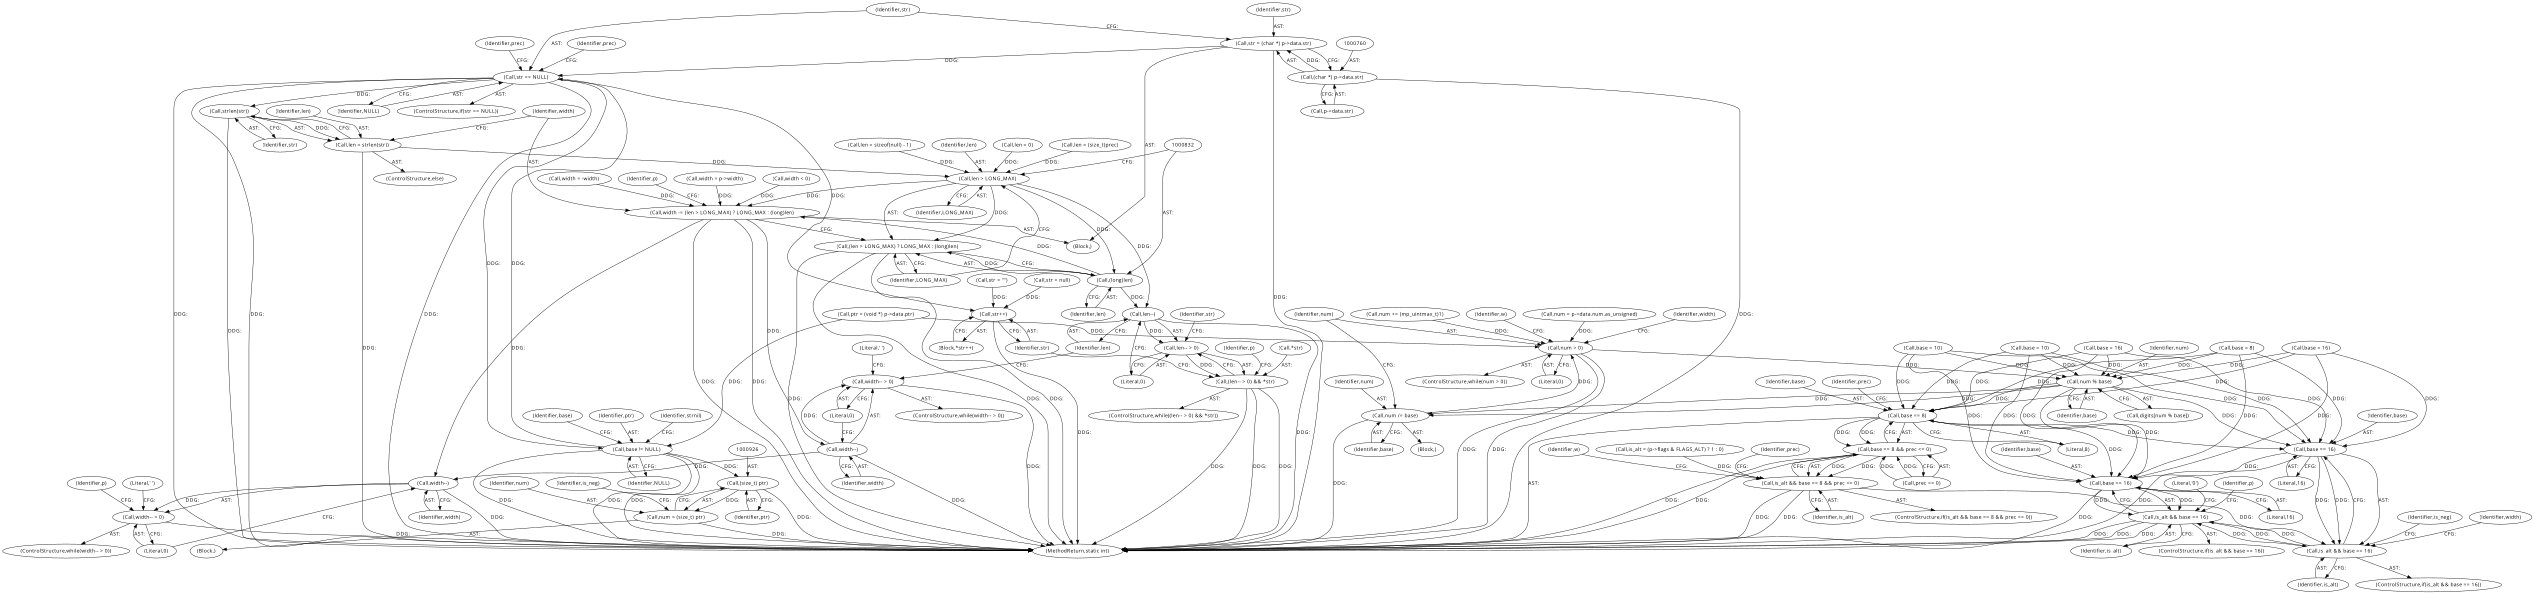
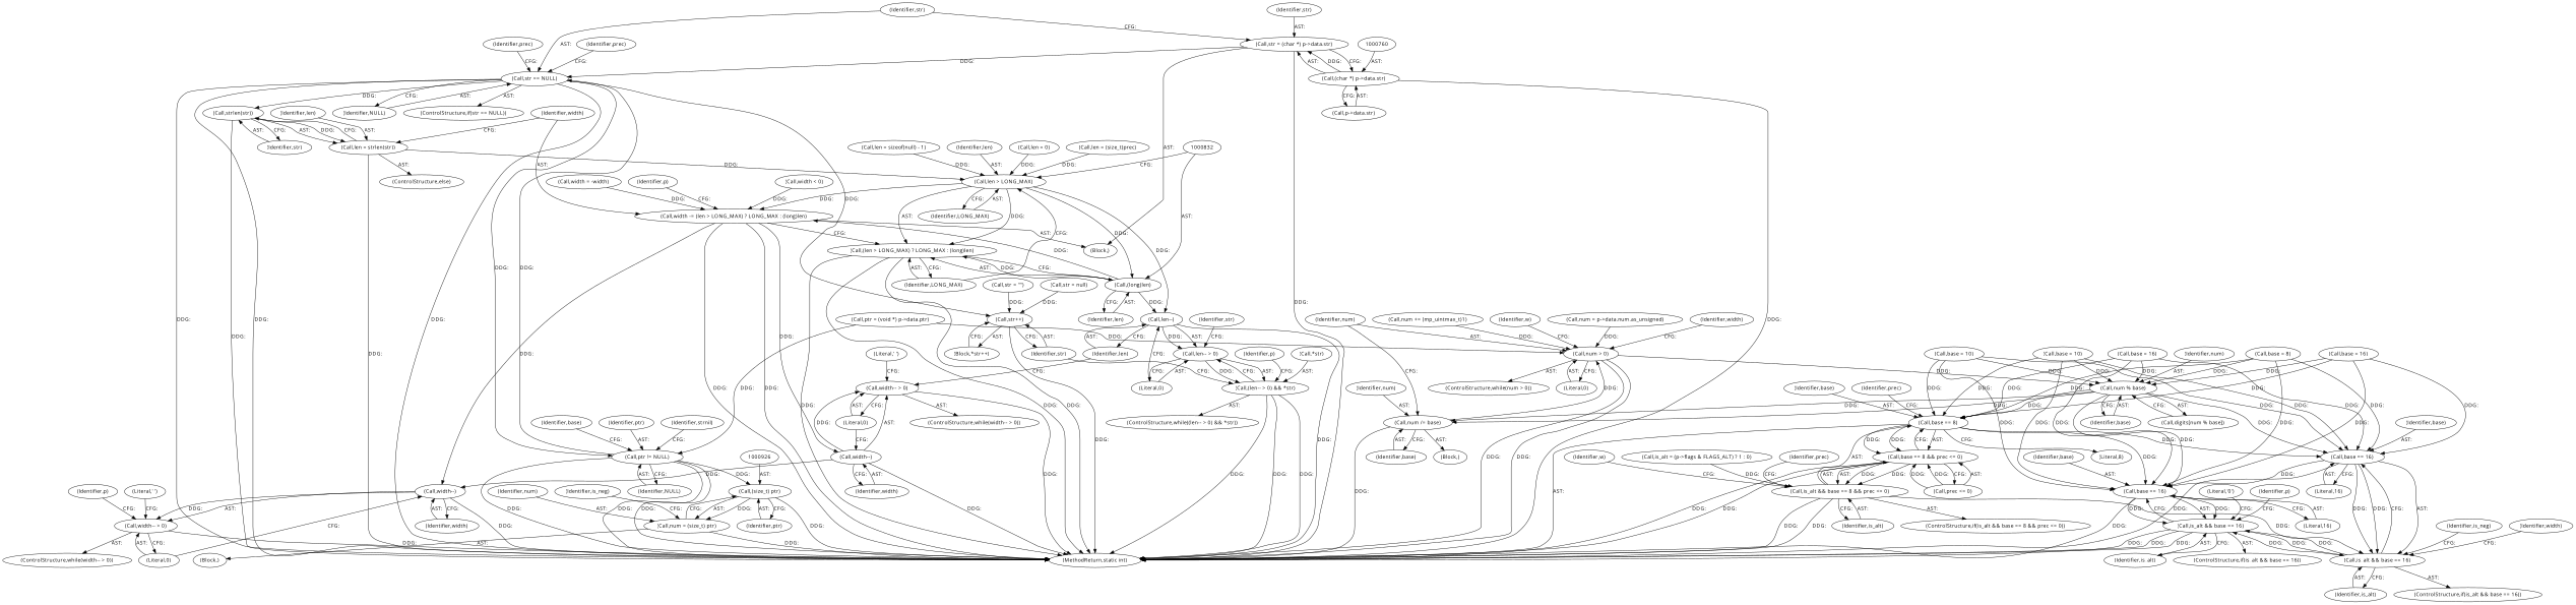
  digraph {
    fontname="Open Sans"
    node [fontname="Open Sans"]
    edge [fontname="Open Sans"]
    n1 [label="(Call,str = (char *) p->data.str)"]
    n2 [label="(Call,(char *) p->data.str)"]
    n3 [label="(Call,str == NULL)"]
    n4 [label="(Block,)"]
    n5 [label="(MethodReturn,static int)"]
    n6 [label="(Call,p->data.str)"]
    n7 [label="(Call,strlen(str))"]
    n8 [label="(Call,str++)"]
-   n9 [label="(Call,base != NULL)"]
+   n9 [label="(Call,ptr != NULL)"]
    n10 [label="(Identifier,NULL)"]
    n11 [label="(ControlStructure,if(str == NULL))"]
    n12 [label="(Call,len = strlen(str))"]
    n13 [label="(Identifier,str)"]
    n14 [label="(Block,*str++)"]
    n15 [label="(Identifier,str)"]
    n16 [label="(Call,(size_t) ptr)"]
    n17 [label="(Identifier,NULL)"]
    n18 [label="(Call,len > LONG_MAX)"]
    n19 [label="(ControlStructure,else)"]
    n20 [label="(Call,width -= (len > LONG_MAX) ? LONG_MAX : (long)len)"]
    n21 [label="(Call,(len > LONG_MAX) ? LONG_MAX : (long)len)"]
    n22 [label="(Call,(long)len)"]
    n23 [label="(Call,len--)"]
    n24 [label="(Identifier,LONG_MAX)"]
    n25 [label="(Call,width--)"]
    n26 [label="(Call,width--)"]
    n27 [label="(Identifier,LONG_MAX)"]
    n28 [label="(Identifier,len)"]
    n29 [label="(Call,len-- > 0)"]
    n30 [label="(Identifier,len)"]
    n31 [label="(Call,width-- > 0)"]
    n32 [label="(Identifier,width)"]
    n33 [label="(Call,width-- > 0)"]
    n34 [label="(Identifier,width)"]
    n35 [label="(ControlStructure,while(width-- > 0))"]
    n36 [label="(Literal,0)"]
    n37 [label="(Literal,0)"]
    n38 [label="(ControlStructure,while(width-- > 0))"]
    n39 [label="(Call,(len-- > 0) && *str)"]
    n40 [label="(Literal,0)"]
    n41 [label="(ControlStructure,while((len-- > 0) && *str))"]
    n42 [label="(Call,*str)"]
    n43 [label="(Call,num = (size_t) ptr)"]
    n44 [label="(Identifier,ptr)"]
    n45 [label="(Block,)"]
    n46 [label="(Call,num > 0)"]
    n47 [label="(Call,num % base)"]
    n48 [label="(Literal,0)"]
    n49 [label="(ControlStructure,while(num > 0))"]
    n50 [label="(Call,num /= base)"]
    n51 [label="(Call,base == 8)"]
    n52 [label="(Call,base == 16)"]
    n53 [label="(Call,base == 16)"]
    n54 [label="(Call,digits[num % base])"]
    n55 [label="(Identifier,base)"]
    n56 [label="(Identifier,base)"]
    n57 [label="(Block,)"]
    n58 [label="(Call,base == 8 && prec <= 0)"]
    n59 [label="(Literal,8)"]
    n60 [label="(Call,is_alt && base == 16)"]
    n61 [label="(Literal,16)"]
    n62 [label="(Call,is_alt && base == 16)"]
    n63 [label="(Literal,16)"]
    n64 [label="(Call,is_alt && base == 8 && prec <= 0)"]
    n65 [label="(Call,prec <= 0)"]
    n66 [label="(ControlStructure,if(is_alt && base == 8 && prec <= 0))"]
    n67 [label="(Identifier,is_alt)"]
    n68 [label="(Identifier,is_alt)"]
    n69 [label="(ControlStructure,if(is_alt && base == 16))"]
    n70 [label="(ControlStructure,if(is_alt && base == 16))"]
    n71 [label="(Identifier,is_alt)"]
    n72 [label="(Call,str = null)"]
    n73 [label="(Identifier,is_neg)"]
    n74 [label="(Literal,'0')"]
    n75 [label="(Identifier,str)"]
    n76 [label="(Call,len = 0)"]
    n77 [label="(Identifier,base)"]
    n78 [label="(Identifier,num)"]
    n79 [label="(Literal,' ')"]
-   n80 [label="(Call,width = p->width)"]
    n81 [label="(Identifier,w)"]
    n82 [label="(Call,ptr = (void *) p->data.ptr)"]
    n83 [label="(Identifier,prec)"]
    n84 [label="(Identifier,p)"]
    n85 [label="(Identifier,width)"]
    n86 [label="(Call,base = 10)"]
    n87 [label="(Call,num = p->data.num.as_unsigned)"]
    n88 [label="(Call,is_alt = (p->flags & FLAGS_ALT) ? 1 : 0)"]
    n89 [label="(Identifier,len)"]
    n90 [label="(Identifier,prec)"]
    n91 [label="(Identifier,ptr)"]
    n92 [label="(Call,width < 0)"]
    n93 [label="(Call,base = 16)"]
    n94 [label="(Identifier,str)"]
    n95 [label="(Identifier,p)"]
    n96 [label="(Identifier,width)"]
    n97 [label="(Call,base = 8)"]
    n98 [label="(Call,len = (size_t)prec)"]
    n99 [label="(Identifier,base)"]
    n100 [label="(Identifier,p)"]
    n101 [label="(Identifier,strnil)"]
    n102 [label="(Identifier,num)"]
    n103 [label="(Identifier,prec)"]
    n104 [label="(Identifier,prec)"]
    n105 [label="(Call,num += (mp_uintmax_t)1)"]
    n106 [label="(Call,base = 16)"]
    n107 [label="(Identifier,str)"]
    n108 [label="(Identifier,base)"]
    n109 [label="(Identifier,num)"]
    n110 [label="(Identifier,is_neg)"]
    n111 [label="(Identifier,width)"]
    n112 [label="(Identifier,base)"]
    n113 [label="(Identifier,p)"]
    n114 [label="(Identifier,w)"]
    n115 [label="(Identifier,num)"]
    n116 [label="(Literal,' ')"]
    n117 [label="(Call,str = \"\")"]
    n118 [label="(Call,len = sizeof(null) - 1)"]
    n119 [label="(Identifier,len)"]
    n120 [label="(Call,width = -width)"]
    n121 [label="(Call,base = 10)"]
    1000760
    1000832
    1000926
    n1 -> n2 [label="CFG: "]
    n1 -> n3 [label="DDG: "]
    n1 -> n4 [label="AST: "]
    n1 -> n5 [label="DDG: "]
    n2 -> n1 [label="AST: "]
    n2 -> n1 [label="DDG: "]
    n2 -> n5 [label="DDG: "]
    n2 -> n6 [label="CFG: "]
    n3 -> n5 [label="DDG: "]
    n3 -> n5 [label="DDG: "]
    n3 -> n5 [label="DDG: "]
    n3 -> n7 [label="DDG: "]
    n3 -> n8 [label="DDG: "]
    n3 -> n9 [label="DDG: "]
    n3 -> n10 [label="CFG: "]
    n3 -> n11 [label="AST: "]
    n6 -> n2 [label="AST: "]
    n7 -> n5 [label="DDG: "]
    n7 -> n12 [label="AST: "]
    n7 -> n12 [label="DDG: "]
    n7 -> n13 [label="CFG: "]
    n8 -> n5 [label="DDG: "]
    n8 -> n14 [label="AST: "]
    n8 -> n15 [label="CFG: "]
    n9 -> n3 [label="DDG: "]
    n9 -> n5 [label="DDG: "]
    n9 -> n5 [label="DDG: "]
    n9 -> n5 [label="DDG: "]
    n9 -> n16 [label="DDG: "]
    n9 -> n17 [label="CFG: "]
    n10 -> n3 [label="AST: "]
    n12 -> n5 [label="DDG: "]
    n12 -> n7 [label="CFG: "]
    n12 -> n18 [label="DDG: "]
    n12 -> n19 [label="AST: "]
    n13 -> n7 [label="AST: "]
    n14 -> n8 [label="CFG: "]
    n15 -> n8 [label="AST: "]
    n15 -> n39 [label="CFG: "]
    n16 -> n5 [label="DDG: "]
    n16 -> n43 [label="AST: "]
    n16 -> n43 [label="DDG: "]
    n16 -> n44 [label="CFG: "]
    n17 -> n9 [label="AST: "]
    n18 -> n20 [label="DDG: "]
    n18 -> n21 [label="AST: "]
    n18 -> n21 [label="DDG: "]
    n18 -> n22 [label="DDG: "]
    n18 -> n23 [label="DDG: "]
    n18 -> n24 [label="CFG: "]
    n20 -> n4 [label="AST: "]
    n20 -> n5 [label="DDG: "]
    n20 -> n5 [label="DDG: "]
    n20 -> n21 [label="CFG: "]
    n20 -> n25 [label="DDG: "]
    n20 -> n26 [label="DDG: "]
    n21 -> n5 [label="DDG: "]
    n21 -> n5 [label="DDG: "]
    n21 -> n5 [label="DDG: "]
    n21 -> n22 [label="CFG: "]
    n21 -> n27 [label="CFG: "]
    n22 -> n20 [label="DDG: "]
    n22 -> n21 [label="AST: "]
    n22 -> n21 [label="DDG: "]
    n22 -> n23 [label="DDG: "]
    n22 -> n28 [label="CFG: "]
    n23 -> n5 [label="DDG: "]
    n23 -> n29 [label="AST: "]
    n23 -> n29 [label="DDG: "]
    n23 -> n30 [label="CFG: "]
    n24 -> n18 [label="AST: "]
    n25 -> n5 [label="DDG: "]
    n25 -> n26 [label="DDG: "]
    n25 -> n31 [label="AST: "]
    n25 -> n31 [label="DDG: "]
    n25 -> n32 [label="CFG: "]
    n26 -> n5 [label="DDG: "]
    n26 -> n33 [label="AST: "]
    n26 -> n33 [label="DDG: "]
    n26 -> n34 [label="CFG: "]
    n27 -> n18 [label="CFG: "]
    n27 -> n21 [label="AST: "]
    n28 -> n22 [label="AST: "]
    n29 -> n39 [label="AST: "]
    n29 -> n39 [label="DDG: "]
    n29 -> n40 [label="CFG: "]
    n30 -> n23 [label="AST: "]
    n30 -> n31 [label="CFG: "]
    n31 -> n5 [label="DDG: "]
    n31 -> n35 [label="AST: "]
    n31 -> n36 [label="CFG: "]
    n32 -> n25 [label="AST: "]
    n33 -> n5 [label="DDG: "]
    n33 -> n37 [label="CFG: "]
    n33 -> n38 [label="AST: "]
    n34 -> n26 [label="AST: "]
    n36 -> n25 [label="CFG: "]
    n36 -> n31 [label="AST: "]
    n37 -> n26 [label="CFG: "]
    n37 -> n33 [label="AST: "]
    n39 -> n5 [label="DDG: "]
    n39 -> n5 [label="DDG: "]
    n39 -> n5 [label="DDG: "]
    n39 -> n29 [label="CFG: "]
    n39 -> n41 [label="AST: "]
    n40 -> n23 [label="CFG: "]
    n40 -> n29 [label="AST: "]
    n42 -> n39 [label="AST: "]
    n43 -> n5 [label="DDG: "]
    n43 -> n16 [label="CFG: "]
    n43 -> n45 [label="AST: "]
    n44 -> n16 [label="AST: "]
    n46 -> n5 [label="DDG: "]
    n46 -> n5 [label="DDG: "]
    n46 -> n47 [label="DDG: "]
    n46 -> n48 [label="CFG: "]
    n46 -> n49 [label="AST: "]
    n47 -> n50 [label="DDG: "]
    n47 -> n50 [label="DDG: "]
    n47 -> n51 [label="DDG: "]
    n47 -> n52 [label="DDG: "]
    n47 -> n53 [label="DDG: "]
    n47 -> n54 [label="AST: "]
    n47 -> n55 [label="CFG: "]
    n48 -> n46 [label="AST: "]
    n50 -> n5 [label="DDG: "]
    n50 -> n46 [label="DDG: "]
    n50 -> n56 [label="CFG: "]
    n50 -> n57 [label="AST: "]
    n51 -> n5 [label="AST: "]
    n51 -> n52 [label="DDG: "]
    n51 -> n53 [label="DDG: "]
    n51 -> n58 [label="AST: "]
    n51 -> n58 [label="DDG: "]
    n51 -> n58 [label="DDG: "]
    n51 -> n59 [label="CFG: "]
    n52 -> n5 [label="DDG: "]
    n52 -> n53 [label="DDG: "]
    n52 -> n60 [label="AST: "]
    n52 -> n60 [label="DDG: "]
    n52 -> n60 [label="DDG: "]
    n52 -> n61 [label="CFG: "]
    n53 -> n5 [label="DDG: "]
    n53 -> n62 [label="AST: "]
    n53 -> n62 [label="DDG: "]
    n53 -> n62 [label="DDG: "]
    n53 -> n63 [label="CFG: "]
    n54 -> n47 [label="CFG: "]
    n55 -> n47 [label="AST: "]
    n56 -> n50 [label="AST: "]
    n58 -> n5 [label="DDG: "]
    n58 -> n5 [label="DDG: "]
    n58 -> n51 [label="CFG: "]
    n58 -> n64 [label="AST: "]
    n58 -> n64 [label="DDG: "]
    n58 -> n64 [label="DDG: "]
    n58 -> n65 [label="CFG: "]
-   n59 -> n51 [label="AST: "]
+   n64 -> n51 [label="AST: "]
    n60 -> n52 [label="CFG: "]
    n60 -> n62 [label="DDG: "]
    n60 -> n62 [label="DDG: "]
    n60 -> n68 [label="CFG: "]
    n60 -> n69 [label="AST: "]
    n61 -> n52 [label="AST: "]
    n62 -> n5 [label="DDG: "]
    n62 -> n5 [label="DDG: "]
    n62 -> n5 [label="DDG: "]
    n62 -> n53 [label="CFG: "]
    n62 -> n60 [label="DDG: "]
    n62 -> n70 [label="AST: "]
    n62 -> n71 [label="CFG: "]
    n63 -> n53 [label="AST: "]
    n64 -> n5 [label="DDG: "]
    n64 -> n5 [label="DDG: "]
-   n64 -> n58 [label="CFG: "]
+   n64 -> n58 [label="AST: "]
    n64 -> n60 [label="DDG: "]
    n64 -> n66 [label="AST: "]
    n64 -> n67 [label="CFG: "]
    n65 -> n58 [label="AST: "]
    n65 -> n58 [label="DDG: "]
    n65 -> n58 [label="DDG: "]
    n67 -> n64 [label="AST: "]
    n68 -> n60 [label="AST: "]
    n71 -> n62 [label="AST: "]
    n72 -> n8 [label="DDG: "]
    n73 -> n60 [label="CFG: "]
    n74 -> n62 [label="CFG: "]
    n75 -> n1 [label="CFG: "]
    n75 -> n3 [label="AST: "]
    n76 -> n18 [label="DDG: "]
    n77 -> n53 [label="AST: "]
    n78 -> n46 [label="AST: "]
    n78 -> n50 [label="CFG: "]
    n79 -> n33 [label="CFG: "]
-   n80 -> n20 [label="DDG: "]
    n81 -> n64 [label="CFG: "]
    n82 -> n9 [label="DDG: "]
    n82 -> n46 [label="DDG: "]
    n83 -> n3 [label="CFG: "]
    n84 -> n33 [label="CFG: "]
    n85 -> n60 [label="CFG: "]
    n86 -> n47 [label="DDG: "]
    n86 -> n51 [label="DDG: "]
    n86 -> n52 [label="DDG: "]
    n86 -> n53 [label="DDG: "]
    n87 -> n46 [label="DDG: "]
    n88 -> n64 [label="DDG: "]
    n89 -> n12 [label="AST: "]
    n90 -> n3 [label="CFG: "]
    n91 -> n9 [label="AST: "]
    n92 -> n20 [label="DDG: "]
    n93 -> n47 [label="DDG: "]
    n93 -> n51 [label="DDG: "]
    n93 -> n52 [label="DDG: "]
    n93 -> n53 [label="DDG: "]
    n94 -> n1 [label="AST: "]
    n95 -> n62 [label="CFG: "]
    n96 -> n46 [label="CFG: "]
    n97 -> n47 [label="DDG: "]
    n97 -> n51 [label="DDG: "]
    n97 -> n52 [label="DDG: "]
    n97 -> n53 [label="DDG: "]
    n98 -> n18 [label="DDG: "]
    n99 -> n51 [label="AST: "]
    n100 -> n20 [label="CFG: "]
    n101 -> n9 [label="CFG: "]
    n102 -> n47 [label="AST: "]
    n103 -> n64 [label="CFG: "]
    n104 -> n51 [label="CFG: "]
    n105 -> n46 [label="DDG: "]
    n106 -> n47 [label="DDG: "]
    n106 -> n51 [label="DDG: "]
    n106 -> n52 [label="DDG: "]
    n106 -> n53 [label="DDG: "]
    n107 -> n29 [label="CFG: "]
    n108 -> n9 [label="CFG: "]
    n109 -> n43 [label="AST: "]
    n110 -> n43 [label="CFG: "]
    n111 -> n12 [label="CFG: "]
    n111 -> n20 [label="AST: "]
    n112 -> n52 [label="AST: "]
    n113 -> n39 [label="CFG: "]
    n114 -> n46 [label="CFG: "]
    n115 -> n50 [label="AST: "]
    n116 -> n31 [label="CFG: "]
    n117 -> n8 [label="DDG: "]
    n118 -> n18 [label="DDG: "]
    n119 -> n18 [label="AST: "]
    n120 -> n20 [label="DDG: "]
    n121 -> n47 [label="DDG: "]
    n121 -> n51 [label="DDG: "]
    n121 -> n52 [label="DDG: "]
    n121 -> n53 [label="DDG: "]
    1000760 -> n2 [label="AST: "]
    1000832 -> n18 [label="CFG: "]
    1000832 -> n22 [label="AST: "]
    1000926 -> n16 [label="AST: "]
  }
